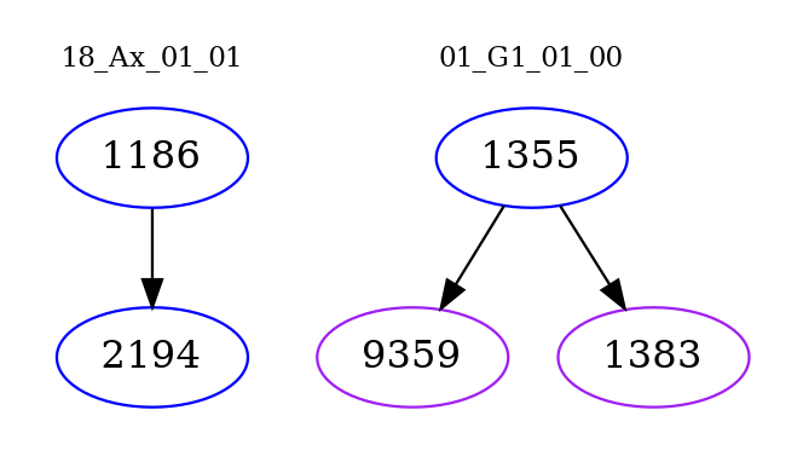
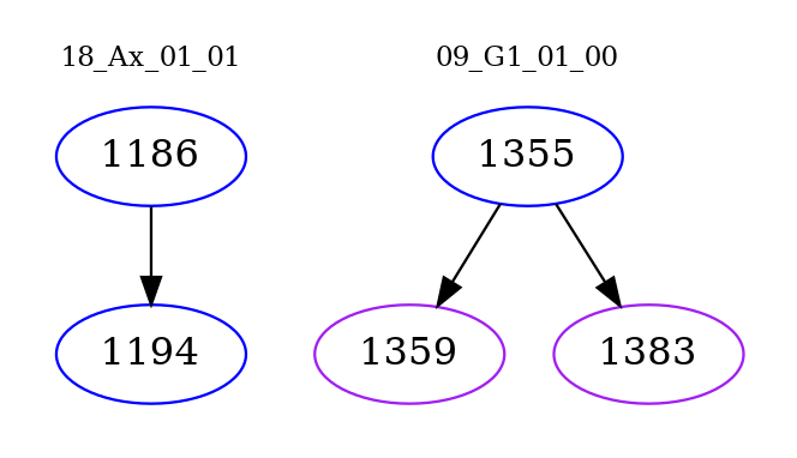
  digraph {
    node [color=blue]
    edge [color=black]
    n1 [label=1186]
-   n2 [label=2194]
+   n2 [label=1194]
    n3 [label=1355]
-   n4 [color=purple label=9359]
+   n4 [color=purple label=1359]
    n5 [color=purple label=1383]
    subgraph cluster_1 {
      color=white
      fontsize=10
      label="18_Ax_01_01"
      n1
      n2
    }
    subgraph cluster_2 {
      color=white
      fontsize=10
-     label="01_G1_01_00"
+     label="09_G1_01_00"
      n3
      n4
      n5
    }
    n1 -> n2
    n3 -> n4
    n3 -> n5
  }
